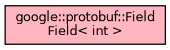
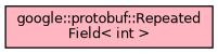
  digraph {
    rankdir=LR
-   n1 [color=black fillcolor=lightpink fontname=Helvetica fontsize=10 height=0.2 label="google::protobuf::Field\lField\< int \>" shape=record style=filled width=0.4]
+   n1 [color=black fillcolor=lightpink fontname=Helvetica fontsize=10 height=0.2 label="google::protobuf::Repeated\lField\< int \>" shape=record style=filled width=0.4]
  }
